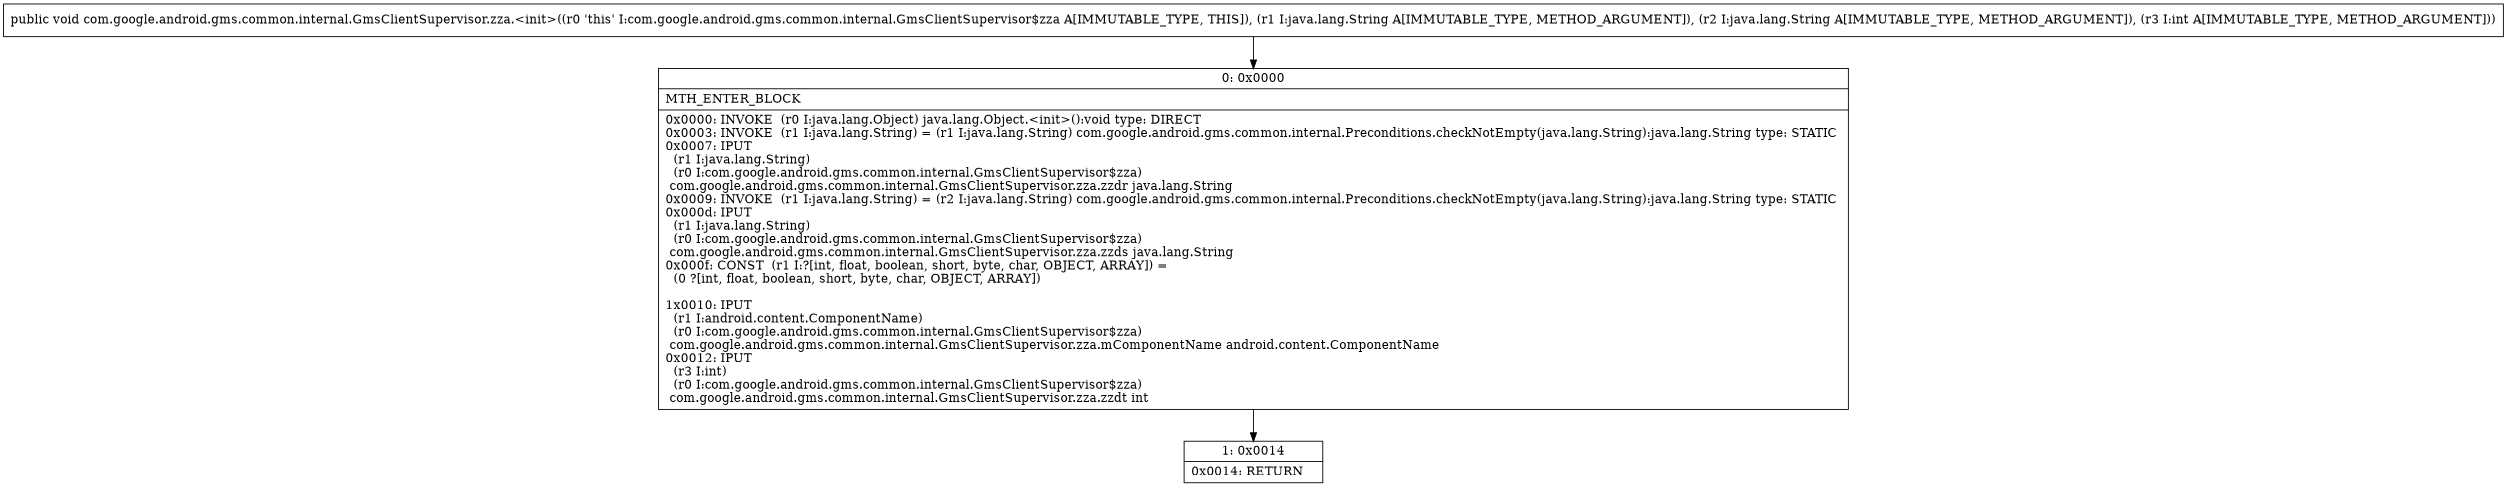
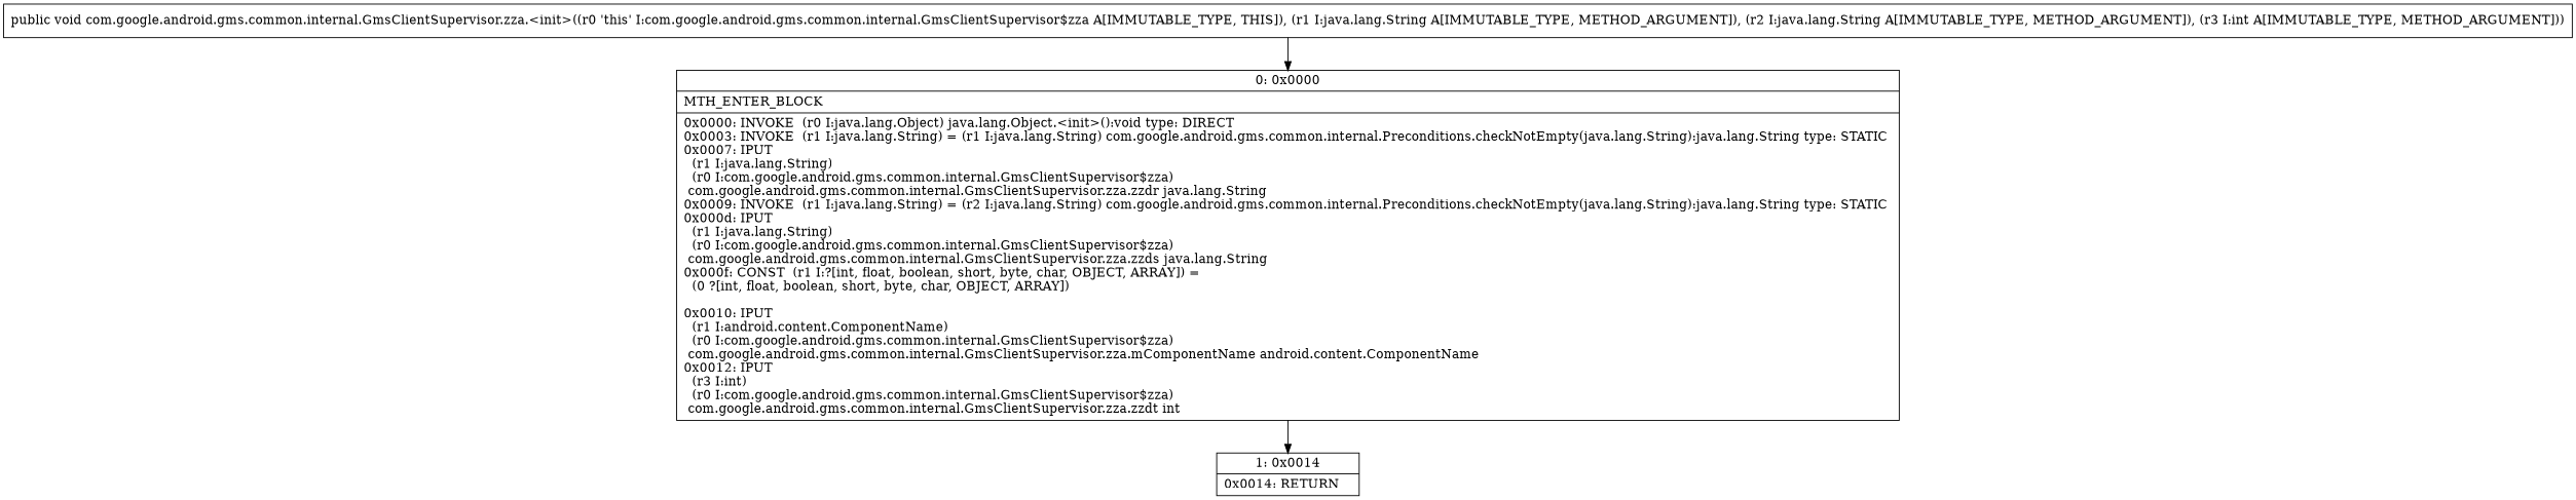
  digraph {
    node [shape=record]
-   n1 [label="{0\:\ 0x0000|MTH_ENTER_BLOCK\l|0x0000: INVOKE  (r0 I:java.lang.Object) java.lang.Object.\<init\>():void type: DIRECT \l0x0003: INVOKE  (r1 I:java.lang.String) = (r1 I:java.lang.String) com.google.android.gms.common.internal.Preconditions.checkNotEmpty(java.lang.String):java.lang.String type: STATIC \l0x0007: IPUT  \l  (r1 I:java.lang.String)\l  (r0 I:com.google.android.gms.common.internal.GmsClientSupervisor$zza)\l com.google.android.gms.common.internal.GmsClientSupervisor.zza.zzdr java.lang.String \l0x0009: INVOKE  (r1 I:java.lang.String) = (r2 I:java.lang.String) com.google.android.gms.common.internal.Preconditions.checkNotEmpty(java.lang.String):java.lang.String type: STATIC \l0x000d: IPUT  \l  (r1 I:java.lang.String)\l  (r0 I:com.google.android.gms.common.internal.GmsClientSupervisor$zza)\l com.google.android.gms.common.internal.GmsClientSupervisor.zza.zzds java.lang.String \l0x000f: CONST  (r1 I:?[int, float, boolean, short, byte, char, OBJECT, ARRAY]) = \l  (0 ?[int, float, boolean, short, byte, char, OBJECT, ARRAY])\l \l1x0010: IPUT  \l  (r1 I:android.content.ComponentName)\l  (r0 I:com.google.android.gms.common.internal.GmsClientSupervisor$zza)\l com.google.android.gms.common.internal.GmsClientSupervisor.zza.mComponentName android.content.ComponentName \l0x0012: IPUT  \l  (r3 I:int)\l  (r0 I:com.google.android.gms.common.internal.GmsClientSupervisor$zza)\l com.google.android.gms.common.internal.GmsClientSupervisor.zza.zzdt int \l}"]
+   n1 [label="{0\:\ 0x0000|MTH_ENTER_BLOCK\l|0x0000: INVOKE  (r0 I:java.lang.Object) java.lang.Object.\<init\>():void type: DIRECT \l0x0003: INVOKE  (r1 I:java.lang.String) = (r1 I:java.lang.String) com.google.android.gms.common.internal.Preconditions.checkNotEmpty(java.lang.String):java.lang.String type: STATIC \l0x0007: IPUT  \l  (r1 I:java.lang.String)\l  (r0 I:com.google.android.gms.common.internal.GmsClientSupervisor$zza)\l com.google.android.gms.common.internal.GmsClientSupervisor.zza.zzdr java.lang.String \l0x0009: INVOKE  (r1 I:java.lang.String) = (r2 I:java.lang.String) com.google.android.gms.common.internal.Preconditions.checkNotEmpty(java.lang.String):java.lang.String type: STATIC \l0x000d: IPUT  \l  (r1 I:java.lang.String)\l  (r0 I:com.google.android.gms.common.internal.GmsClientSupervisor$zza)\l com.google.android.gms.common.internal.GmsClientSupervisor.zza.zzds java.lang.String \l0x000f: CONST  (r1 I:?[int, float, boolean, short, byte, char, OBJECT, ARRAY]) = \l  (0 ?[int, float, boolean, short, byte, char, OBJECT, ARRAY])\l \l0x0010: IPUT  \l  (r1 I:android.content.ComponentName)\l  (r0 I:com.google.android.gms.common.internal.GmsClientSupervisor$zza)\l com.google.android.gms.common.internal.GmsClientSupervisor.zza.mComponentName android.content.ComponentName \l0x0012: IPUT  \l  (r3 I:int)\l  (r0 I:com.google.android.gms.common.internal.GmsClientSupervisor$zza)\l com.google.android.gms.common.internal.GmsClientSupervisor.zza.zzdt int \l}"]
    n2 [label="{1\:\ 0x0014|0x0014: RETURN   \l}"]
    n3 [label="{public void com.google.android.gms.common.internal.GmsClientSupervisor.zza.\<init\>((r0 'this' I:com.google.android.gms.common.internal.GmsClientSupervisor$zza A[IMMUTABLE_TYPE, THIS]), (r1 I:java.lang.String A[IMMUTABLE_TYPE, METHOD_ARGUMENT]), (r2 I:java.lang.String A[IMMUTABLE_TYPE, METHOD_ARGUMENT]), (r3 I:int A[IMMUTABLE_TYPE, METHOD_ARGUMENT])) }"]
    n1 -> n2
    n3 -> n1
  }
